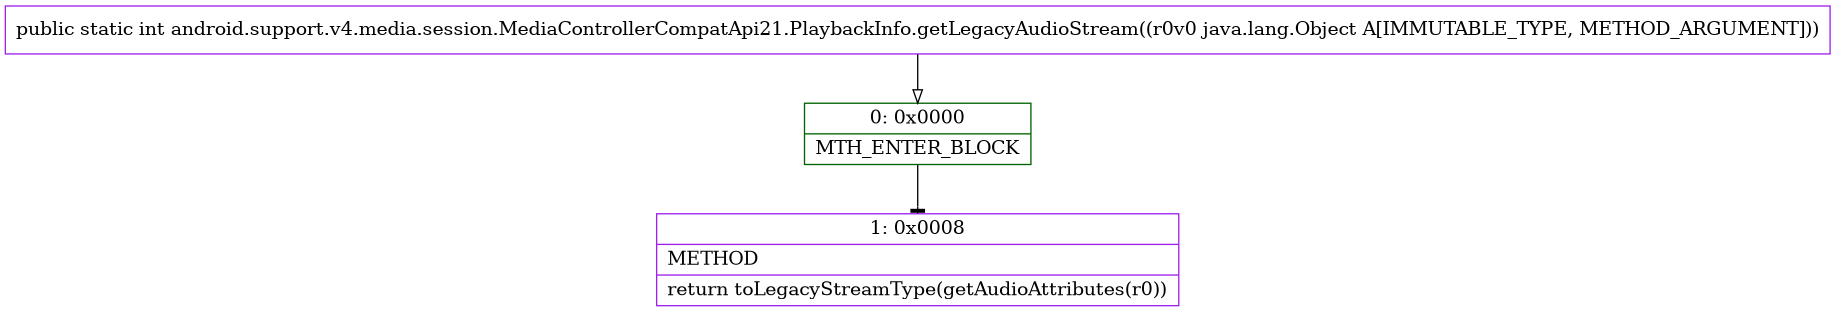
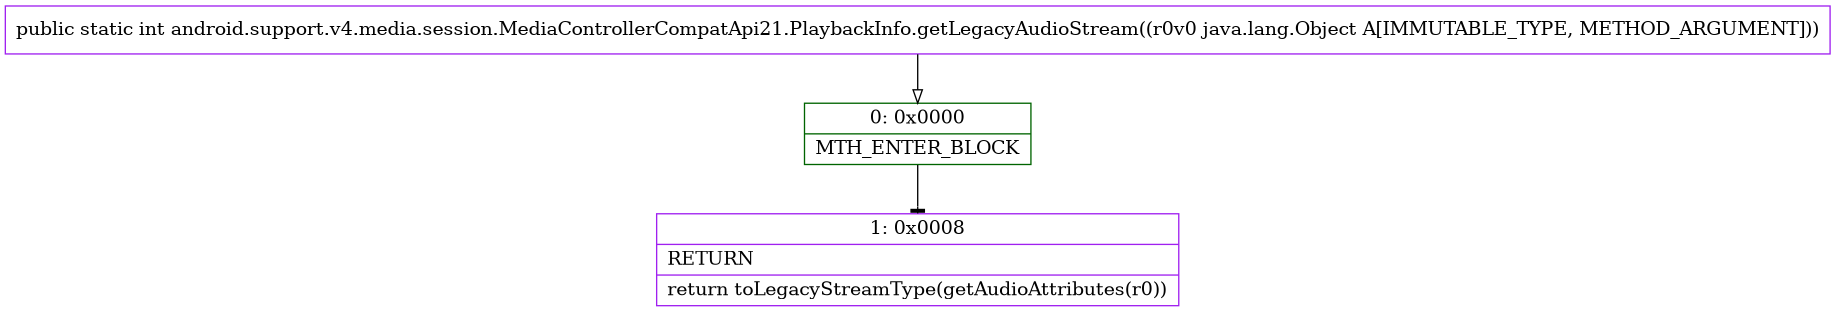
  digraph {
    node [shape=record color=purple]
    n1 [label="{0\:\ 0x0000|MTH_ENTER_BLOCK\l}" color=darkgreen]
-   n2 [label="{1\:\ 0x0008|METHOD\l|return toLegacyStreamType(getAudioAttributes(r0))\l}"]
+   n2 [label="{1\:\ 0x0008|RETURN\l|return toLegacyStreamType(getAudioAttributes(r0))\l}"]
    n3 [label="{public static int android.support.v4.media.session.MediaControllerCompatApi21.PlaybackInfo.getLegacyAudioStream((r0v0 java.lang.Object A[IMMUTABLE_TYPE, METHOD_ARGUMENT])) }"]
    n1 -> n2 [arrowhead=tee]
    n3 -> n1 [arrowhead=onormal]
  }
